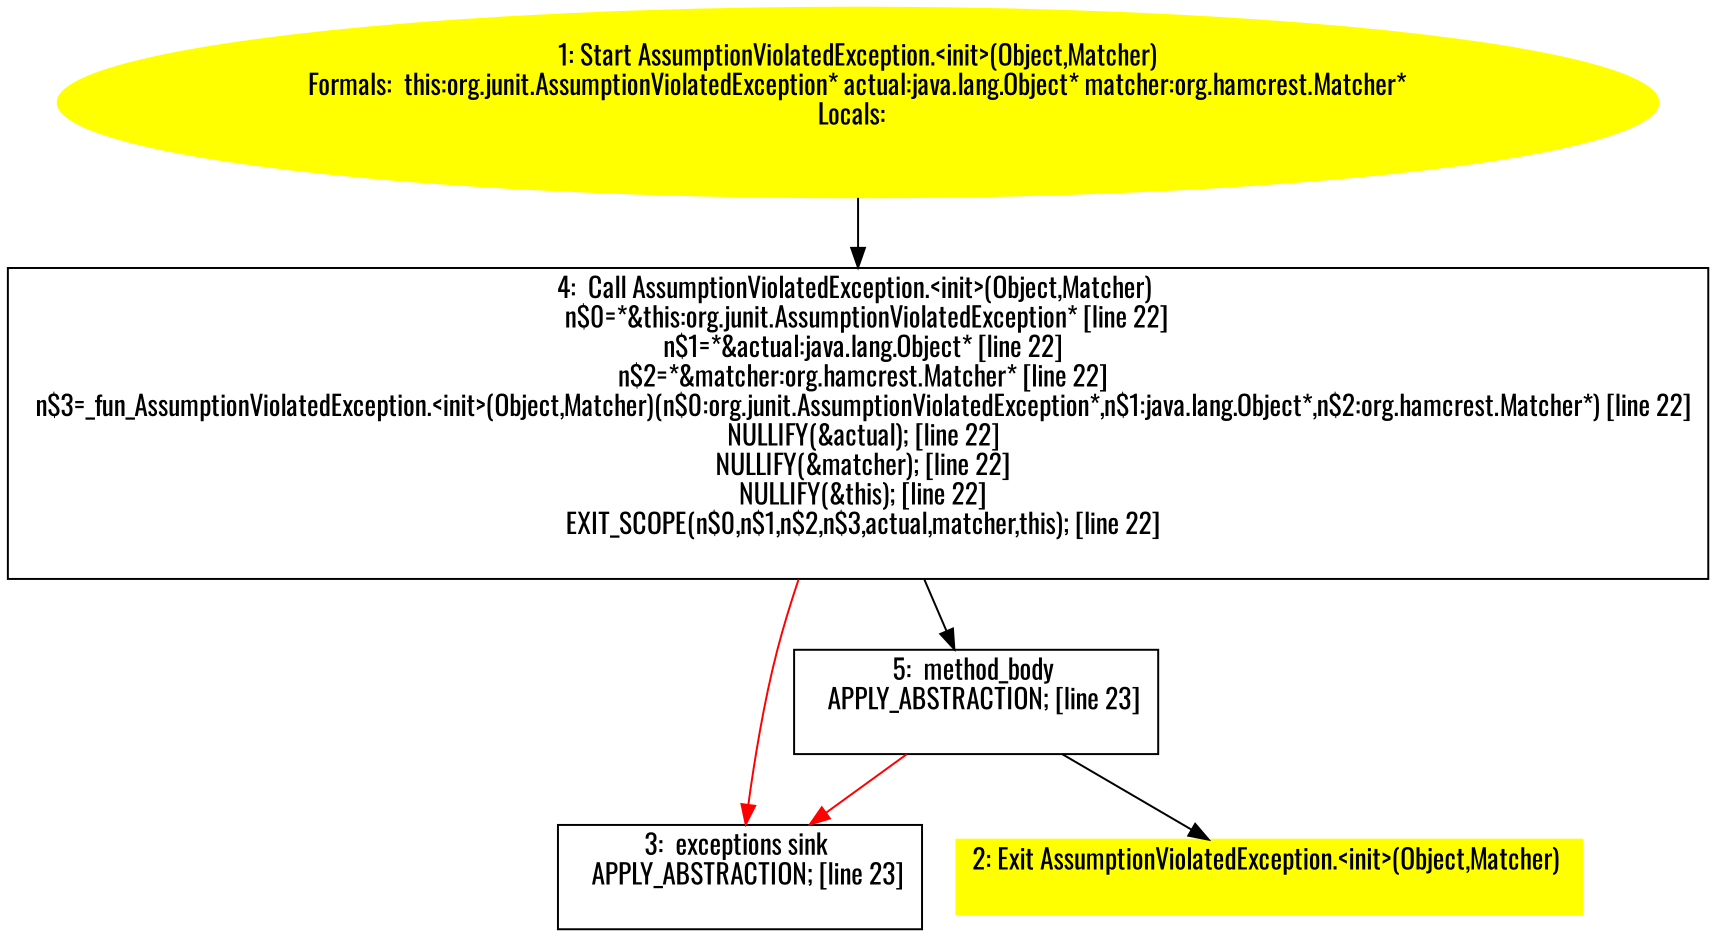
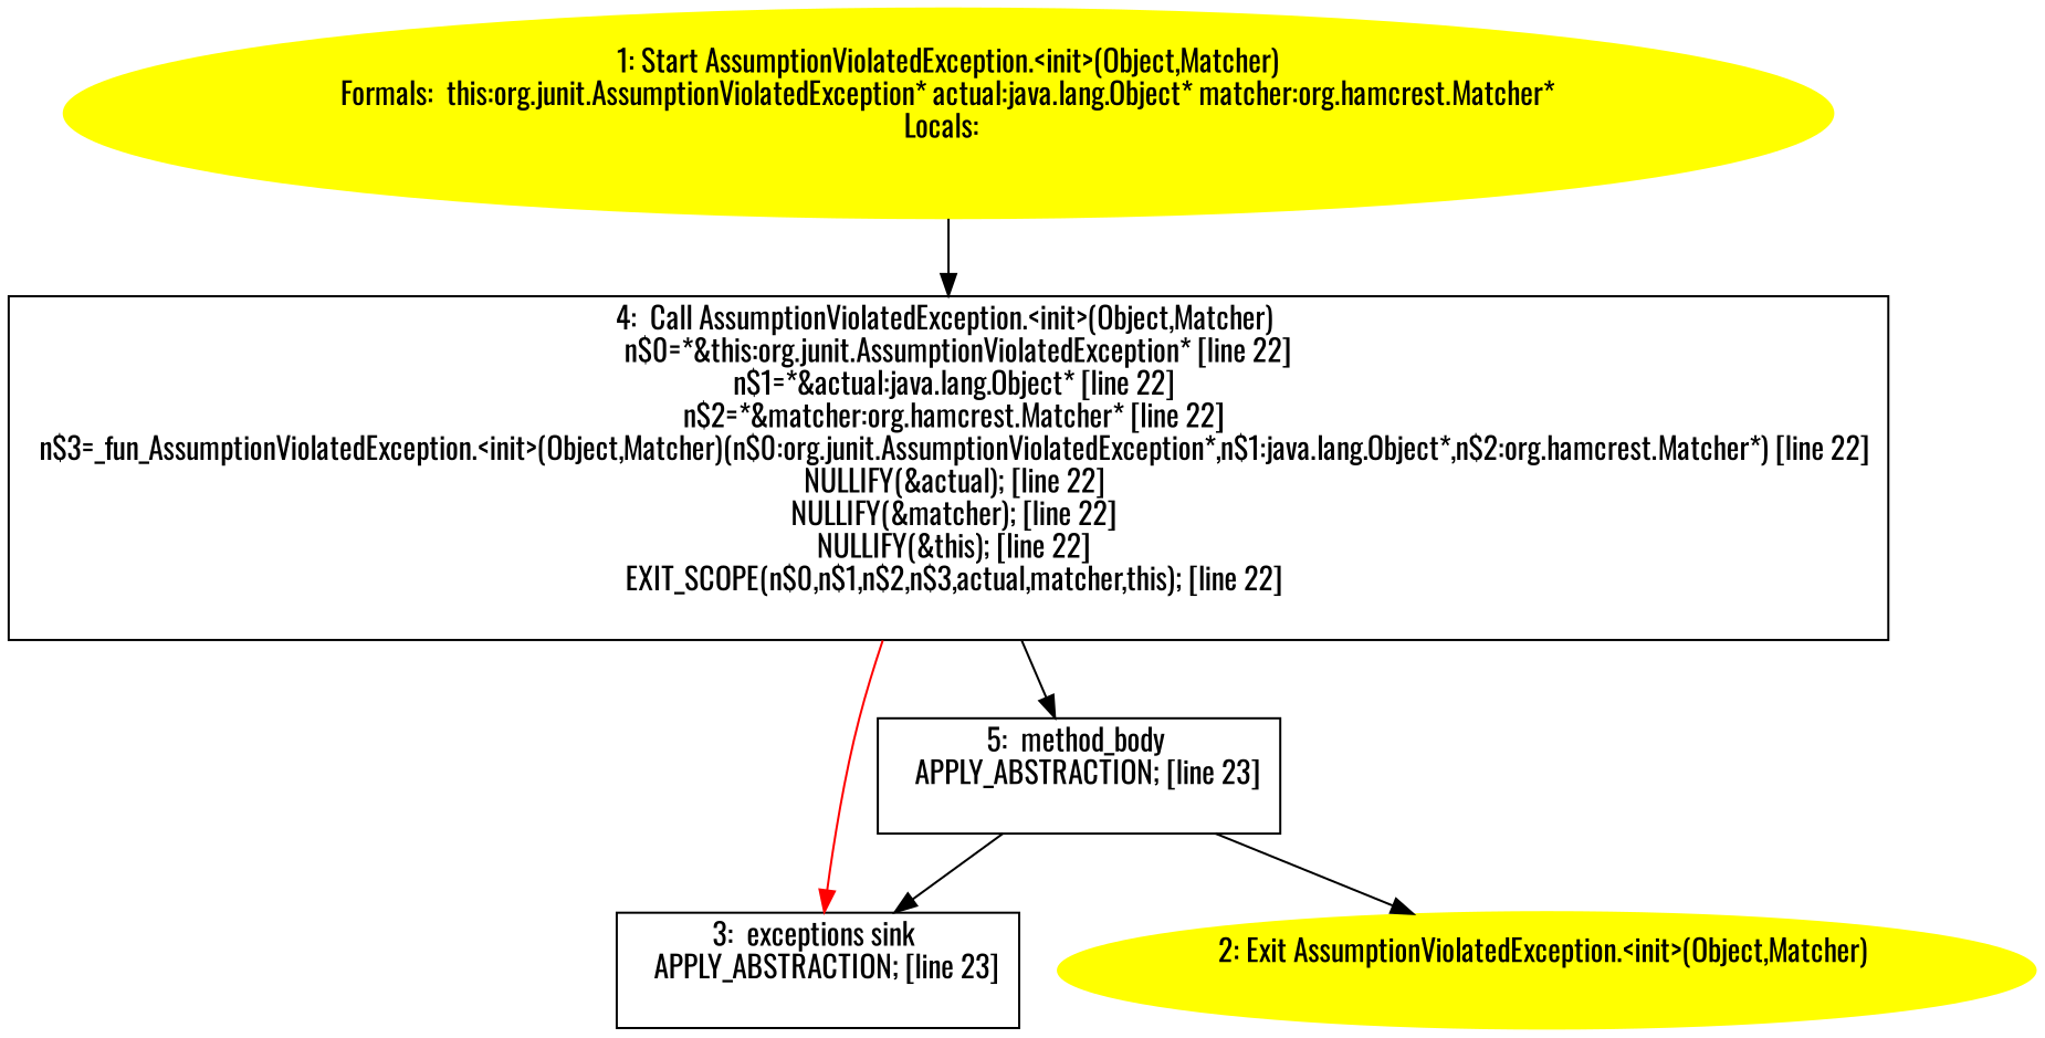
  digraph {
    fontname=Oswald
    node [fontname=Oswald shape=box]
    edge [fontname=Oswald]
    n1 [color=yellow label="1: Start AssumptionViolatedException.<init>(Object,Matcher)\nFormals:  this:org.junit.AssumptionViolatedException* actual:java.lang.Object* matcher:org.hamcrest.Matcher*\nLocals:  \n  " style=filled shape=""]
    n2 [label="4:  Call AssumptionViolatedException.<init>(Object,Matcher) \n   n$0=*&this:org.junit.AssumptionViolatedException* [line 22]\n  n$1=*&actual:java.lang.Object* [line 22]\n  n$2=*&matcher:org.hamcrest.Matcher* [line 22]\n  n$3=_fun_AssumptionViolatedException.<init>(Object,Matcher)(n$0:org.junit.AssumptionViolatedException*,n$1:java.lang.Object*,n$2:org.hamcrest.Matcher*) [line 22]\n  NULLIFY(&actual); [line 22]\n  NULLIFY(&matcher); [line 22]\n  NULLIFY(&this); [line 22]\n  EXIT_SCOPE(n$0,n$1,n$2,n$3,actual,matcher,this); [line 22]\n "]
    n3 [label="3:  exceptions sink \n   APPLY_ABSTRACTION; [line 23]\n "]
    n4 [label="5:  method_body \n   APPLY_ABSTRACTION; [line 23]\n "]
-   n5 [color=yellow label="2: Exit AssumptionViolatedException.<init>(Object,Matcher) \n  " style=filled]
+   n5 [color=yellow label="2: Exit AssumptionViolatedException.<init>(Object,Matcher) \n  " style=filled shape=""]
    n1 -> n2
    n2 -> n3 [color=red]
    n2 -> n4
-   n4 -> n3 [color=red]
+   n4 -> n3 [color=black]
    n4 -> n5
  }
